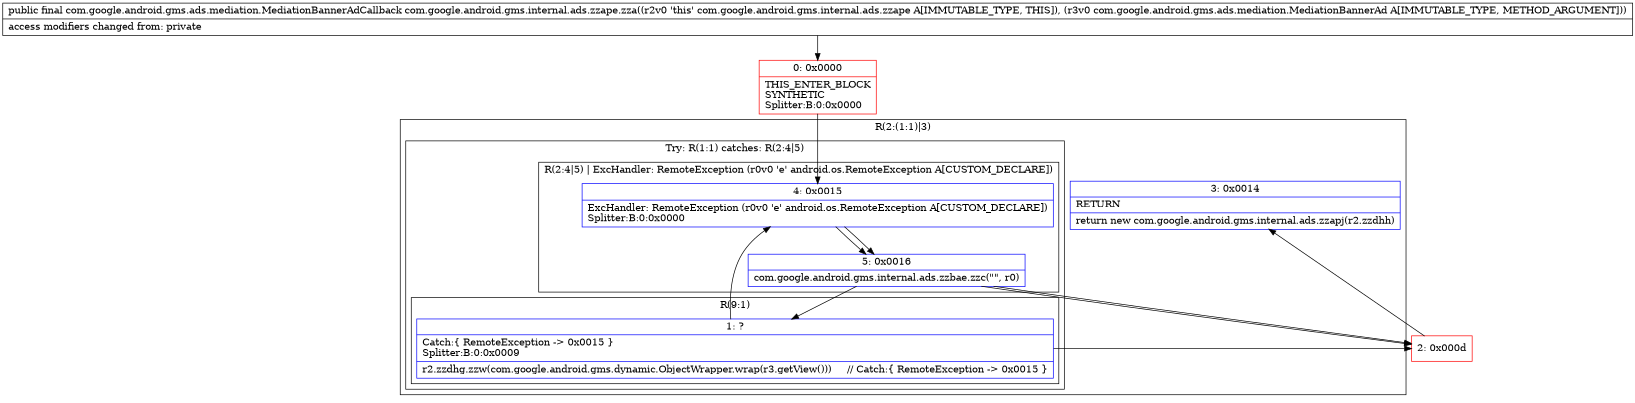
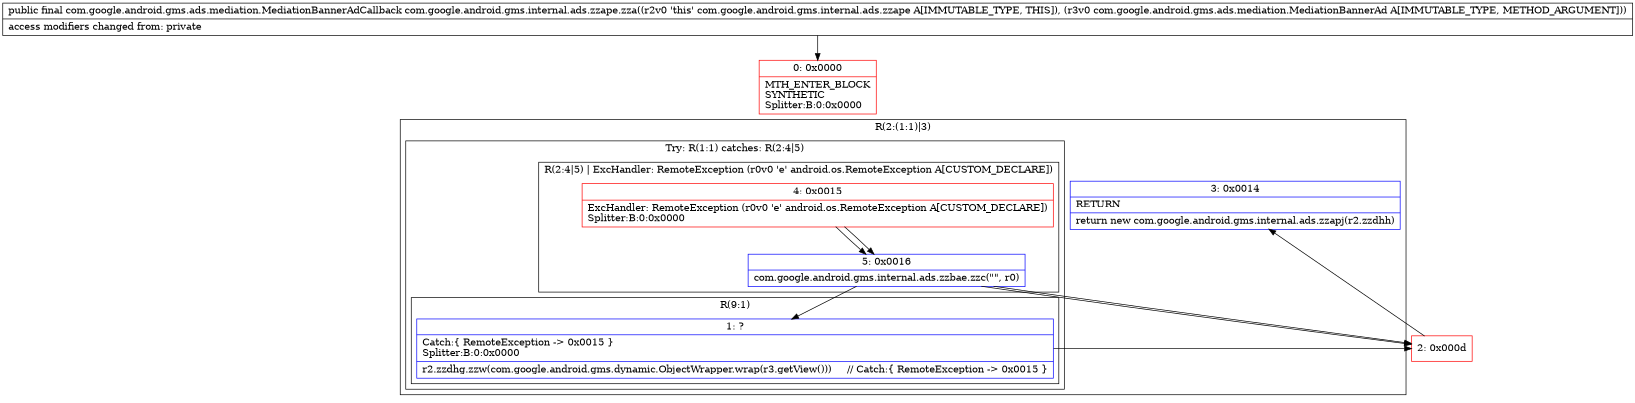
  digraph {
    node [color=blue shape=record]
-   n1 [label="{1\:\ ?|Catch:\{ RemoteException \-\> 0x0015 \}\lSplitter:B:0:0x0009\l|r2.zzdhg.zzw(com.google.android.gms.dynamic.ObjectWrapper.wrap(r3.getView()))     \/\/ Catch:\{ RemoteException \-\> 0x0015 \}\l}"]
-   n2 [label="{4\:\ 0x0015|ExcHandler: RemoteException (r0v0 'e' android.os.RemoteException A[CUSTOM_DECLARE])\lSplitter:B:0:0x0000\l}"]
+   n1 [label="{1\:\ ?|Catch:\{ RemoteException \-\> 0x0015 \}\lSplitter:B:0:0x0000\l|r2.zzdhg.zzw(com.google.android.gms.dynamic.ObjectWrapper.wrap(r3.getView()))     \/\/ Catch:\{ RemoteException \-\> 0x0015 \}\l}"]
+   n2 [color=red label="{4\:\ 0x0015|ExcHandler: RemoteException (r0v0 'e' android.os.RemoteException A[CUSTOM_DECLARE])\lSplitter:B:0:0x0000\l}"]
    n3 [label="{5\:\ 0x0016|com.google.android.gms.internal.ads.zzbae.zzc(\"\", r0)\l}"]
    n4 [label="{3\:\ 0x0014|RETURN\l|return new com.google.android.gms.internal.ads.zzapj(r2.zzdhh)\l}"]
    n5 [color=red label="{2\:\ 0x000d}"]
-   n6 [color=red label="{0\:\ 0x0000|THIS_ENTER_BLOCK\lSYNTHETIC\lSplitter:B:0:0x0000\l}"]
+   n6 [color=red label="{0\:\ 0x0000|MTH_ENTER_BLOCK\lSYNTHETIC\lSplitter:B:0:0x0000\l}"]
    n7 [label="{public final com.google.android.gms.ads.mediation.MediationBannerAdCallback com.google.android.gms.internal.ads.zzape.zza((r2v0 'this' com.google.android.gms.internal.ads.zzape A[IMMUTABLE_TYPE, THIS]), (r3v0 com.google.android.gms.ads.mediation.MediationBannerAd A[IMMUTABLE_TYPE, METHOD_ARGUMENT]))  | access modifiers changed from: private\l}" color=""]
    subgraph cluster_1 {
      label="R(2:(1:1)|3)"
      n4
      subgraph cluster_2 {
        label="Try: R(1:1) catches: R(2:4|5)"
        subgraph cluster_3 {
          label="R(9:1)"
          n1
        }
        subgraph cluster_4 {
          label="R(2:4|5) | ExcHandler: RemoteException (r0v0 'e' android.os.RemoteException A[CUSTOM_DECLARE])\l"
          n2
          n3
        }
      }
    }
    subgraph cluster_5 {
      label="R(2:4|5) | ExcHandler: RemoteException (r0v0 'e' android.os.RemoteException A[CUSTOM_DECLARE])\l"
    }
-   n1 -> n2
    n1 -> n5
    n2 -> n3
    n2 -> n3
    n3 -> n1
    n3 -> n5
    n3 -> n5
    n5 -> n4
-   n6 -> n2
    n7 -> n6
  }
